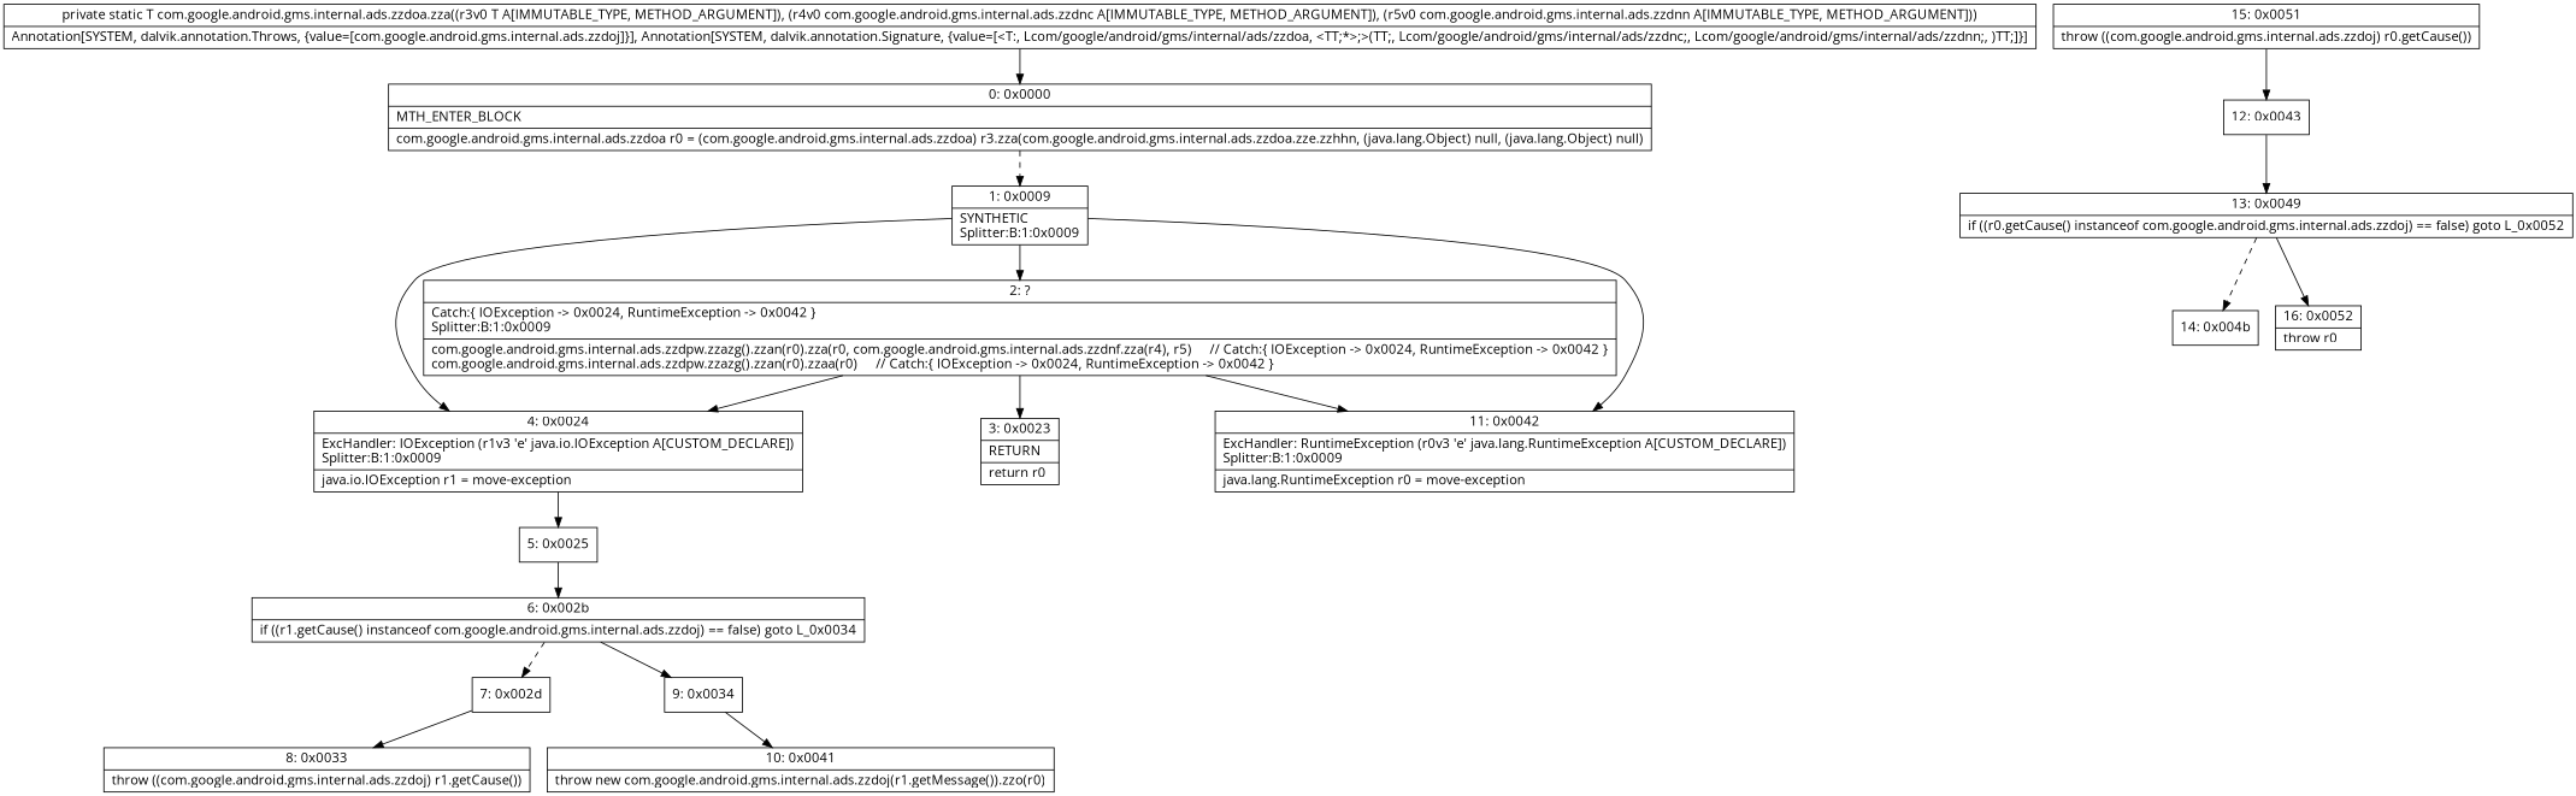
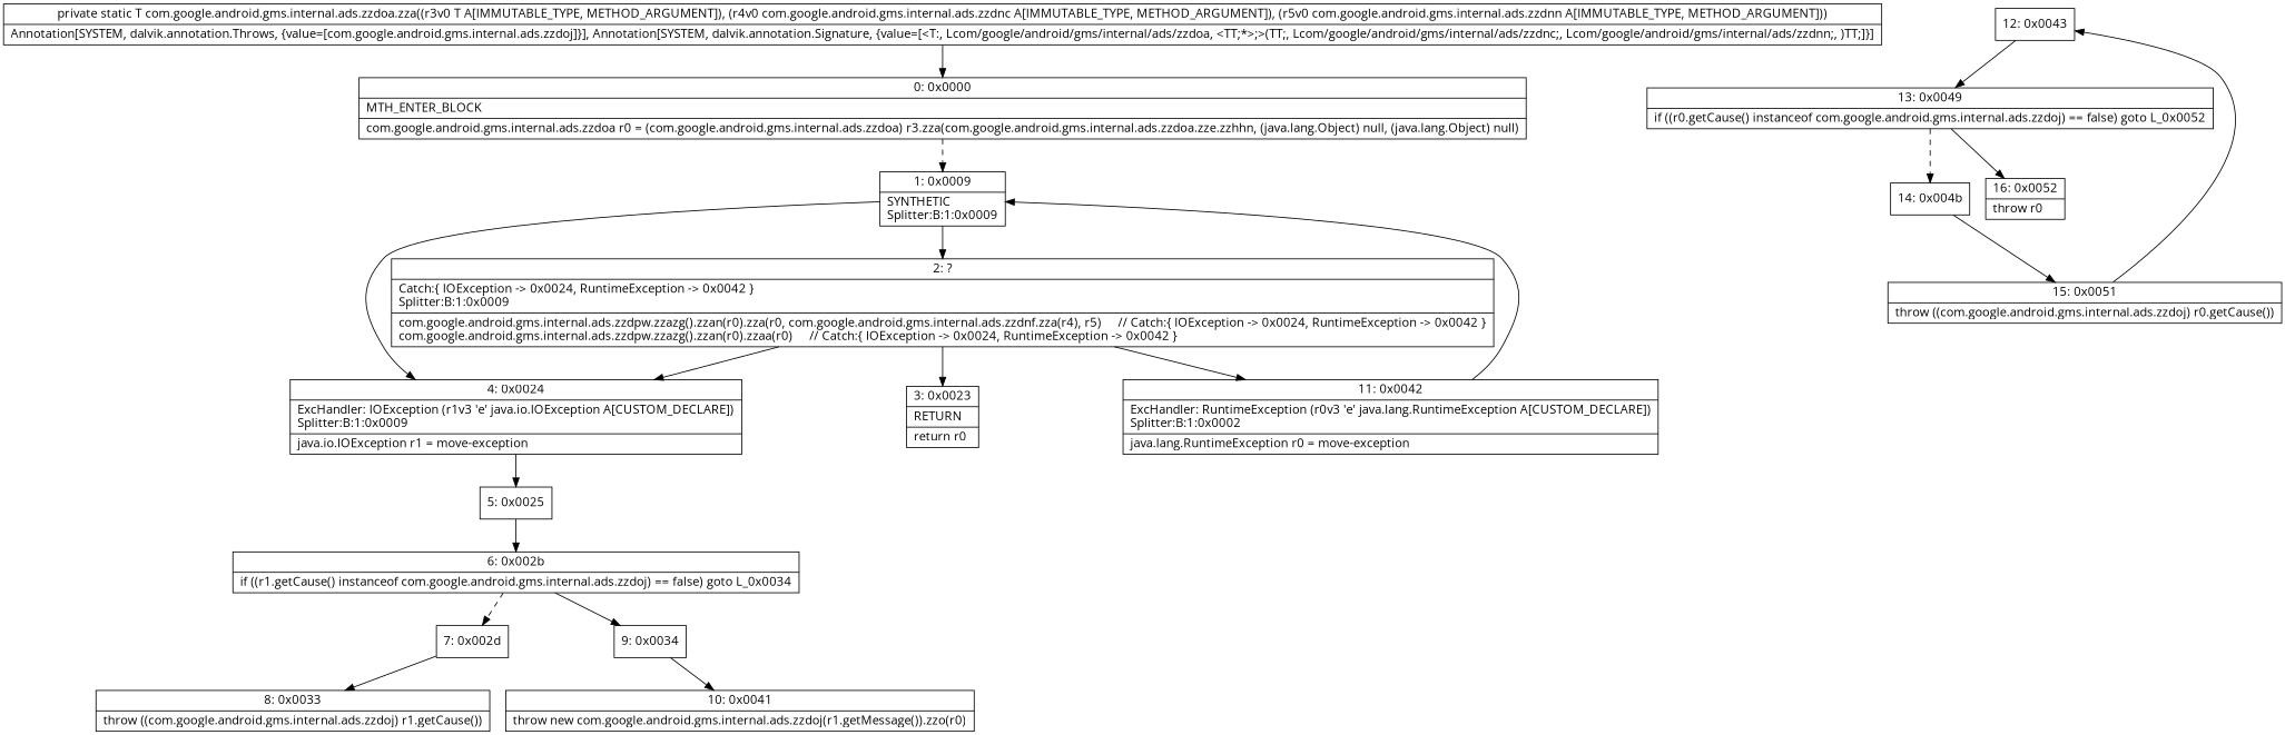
  digraph {
    fontname="Open Sans"
    node [fontname="Open Sans" shape=record]
    edge [fontname="Open Sans"]
    n1 [label="{0\:\ 0x0000|MTH_ENTER_BLOCK\l|com.google.android.gms.internal.ads.zzdoa r0 = (com.google.android.gms.internal.ads.zzdoa) r3.zza(com.google.android.gms.internal.ads.zzdoa.zze.zzhhn, (java.lang.Object) null, (java.lang.Object) null)\l}"]
    n2 [label="{1\:\ 0x0009|SYNTHETIC\lSplitter:B:1:0x0009\l}"]
    n3 [label="{2\:\ ?|Catch:\{ IOException \-\> 0x0024, RuntimeException \-\> 0x0042 \}\lSplitter:B:1:0x0009\l|com.google.android.gms.internal.ads.zzdpw.zzazg().zzan(r0).zza(r0, com.google.android.gms.internal.ads.zzdnf.zza(r4), r5)     \/\/ Catch:\{ IOException \-\> 0x0024, RuntimeException \-\> 0x0042 \}\lcom.google.android.gms.internal.ads.zzdpw.zzazg().zzan(r0).zzaa(r0)     \/\/ Catch:\{ IOException \-\> 0x0024, RuntimeException \-\> 0x0042 \}\l}"]
    n4 [label="{4\:\ 0x0024|ExcHandler: IOException (r1v3 'e' java.io.IOException A[CUSTOM_DECLARE])\lSplitter:B:1:0x0009\l|java.io.IOException r1 = move\-exception\l}"]
-   n5 [label="{11\:\ 0x0042|ExcHandler: RuntimeException (r0v3 'e' java.lang.RuntimeException A[CUSTOM_DECLARE])\lSplitter:B:1:0x0009\l|java.lang.RuntimeException r0 = move\-exception\l}"]
+   n5 [label="{11\:\ 0x0042|ExcHandler: RuntimeException (r0v3 'e' java.lang.RuntimeException A[CUSTOM_DECLARE])\lSplitter:B:1:0x0002\l|java.lang.RuntimeException r0 = move\-exception\l}"]
    n6 [label="{3\:\ 0x0023|RETURN\l|return r0\l}"]
    n7 [label="{5\:\ 0x0025}"]
    n8 [label="{6\:\ 0x002b|if ((r1.getCause() instanceof com.google.android.gms.internal.ads.zzdoj) == false) goto L_0x0034\l}"]
    n9 [label="{7\:\ 0x002d}"]
    n10 [label="{9\:\ 0x0034}"]
    n11 [label="{8\:\ 0x0033|throw ((com.google.android.gms.internal.ads.zzdoj) r1.getCause())\l}"]
    n12 [label="{10\:\ 0x0041|throw new com.google.android.gms.internal.ads.zzdoj(r1.getMessage()).zzo(r0)\l}"]
    n13 [label="{12\:\ 0x0043}"]
    n14 [label="{13\:\ 0x0049|if ((r0.getCause() instanceof com.google.android.gms.internal.ads.zzdoj) == false) goto L_0x0052\l}"]
    n15 [label="{14\:\ 0x004b}"]
    n16 [label="{16\:\ 0x0052|throw r0\l}"]
    n17 [label="{15\:\ 0x0051|throw ((com.google.android.gms.internal.ads.zzdoj) r0.getCause())\l}"]
    n18 [label="{private static T com.google.android.gms.internal.ads.zzdoa.zza((r3v0 T A[IMMUTABLE_TYPE, METHOD_ARGUMENT]), (r4v0 com.google.android.gms.internal.ads.zzdnc A[IMMUTABLE_TYPE, METHOD_ARGUMENT]), (r5v0 com.google.android.gms.internal.ads.zzdnn A[IMMUTABLE_TYPE, METHOD_ARGUMENT]))  | Annotation[SYSTEM, dalvik.annotation.Throws, \{value=[com.google.android.gms.internal.ads.zzdoj]\}], Annotation[SYSTEM, dalvik.annotation.Signature, \{value=[\<T:, Lcom\/google\/android\/gms\/internal\/ads\/zzdoa, \<TT;*\>;\>(TT;, Lcom\/google\/android\/gms\/internal\/ads\/zzdnc;, Lcom\/google\/android\/gms\/internal\/ads\/zzdnn;, )TT;]\}]\l}"]
    n1 -> n2 [style=dashed]
    n2 -> n3
    n2 -> n4
-   n2 -> n5
+   n5 -> n2
    n3 -> n4
    n3 -> n5
    n3 -> n6
    n4 -> n7
    n7 -> n8
    n8 -> n9 [style=dashed]
    n8 -> n10
    n9 -> n11
    n10 -> n12
    n13 -> n14
    n14 -> n15 [style=dashed]
    n14 -> n16
+   n15 -> n17
    n17 -> n13
    n18 -> n1
  }
